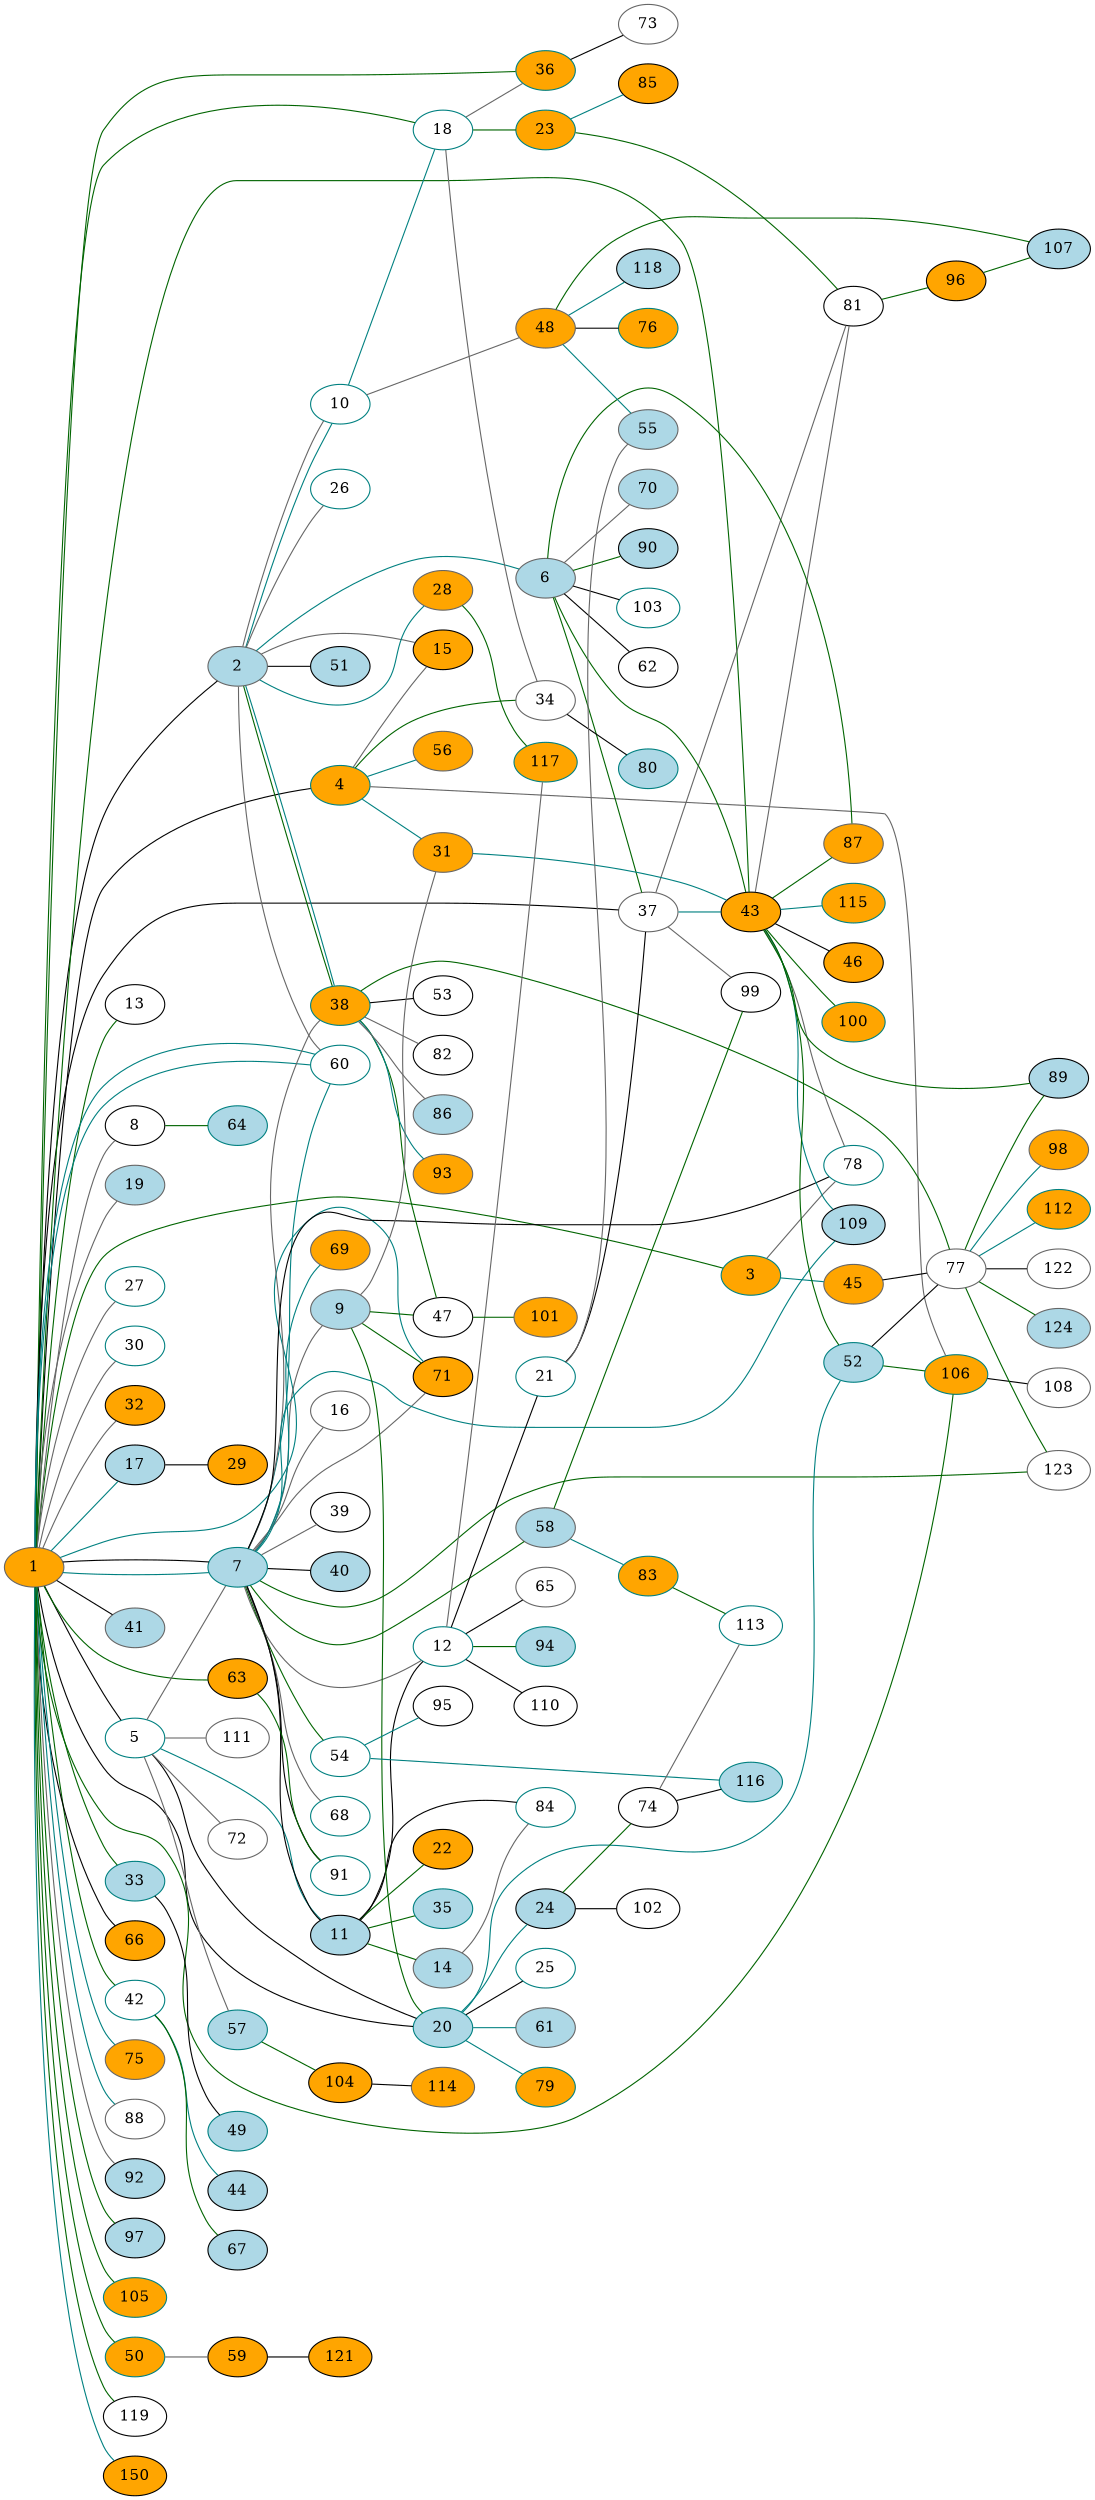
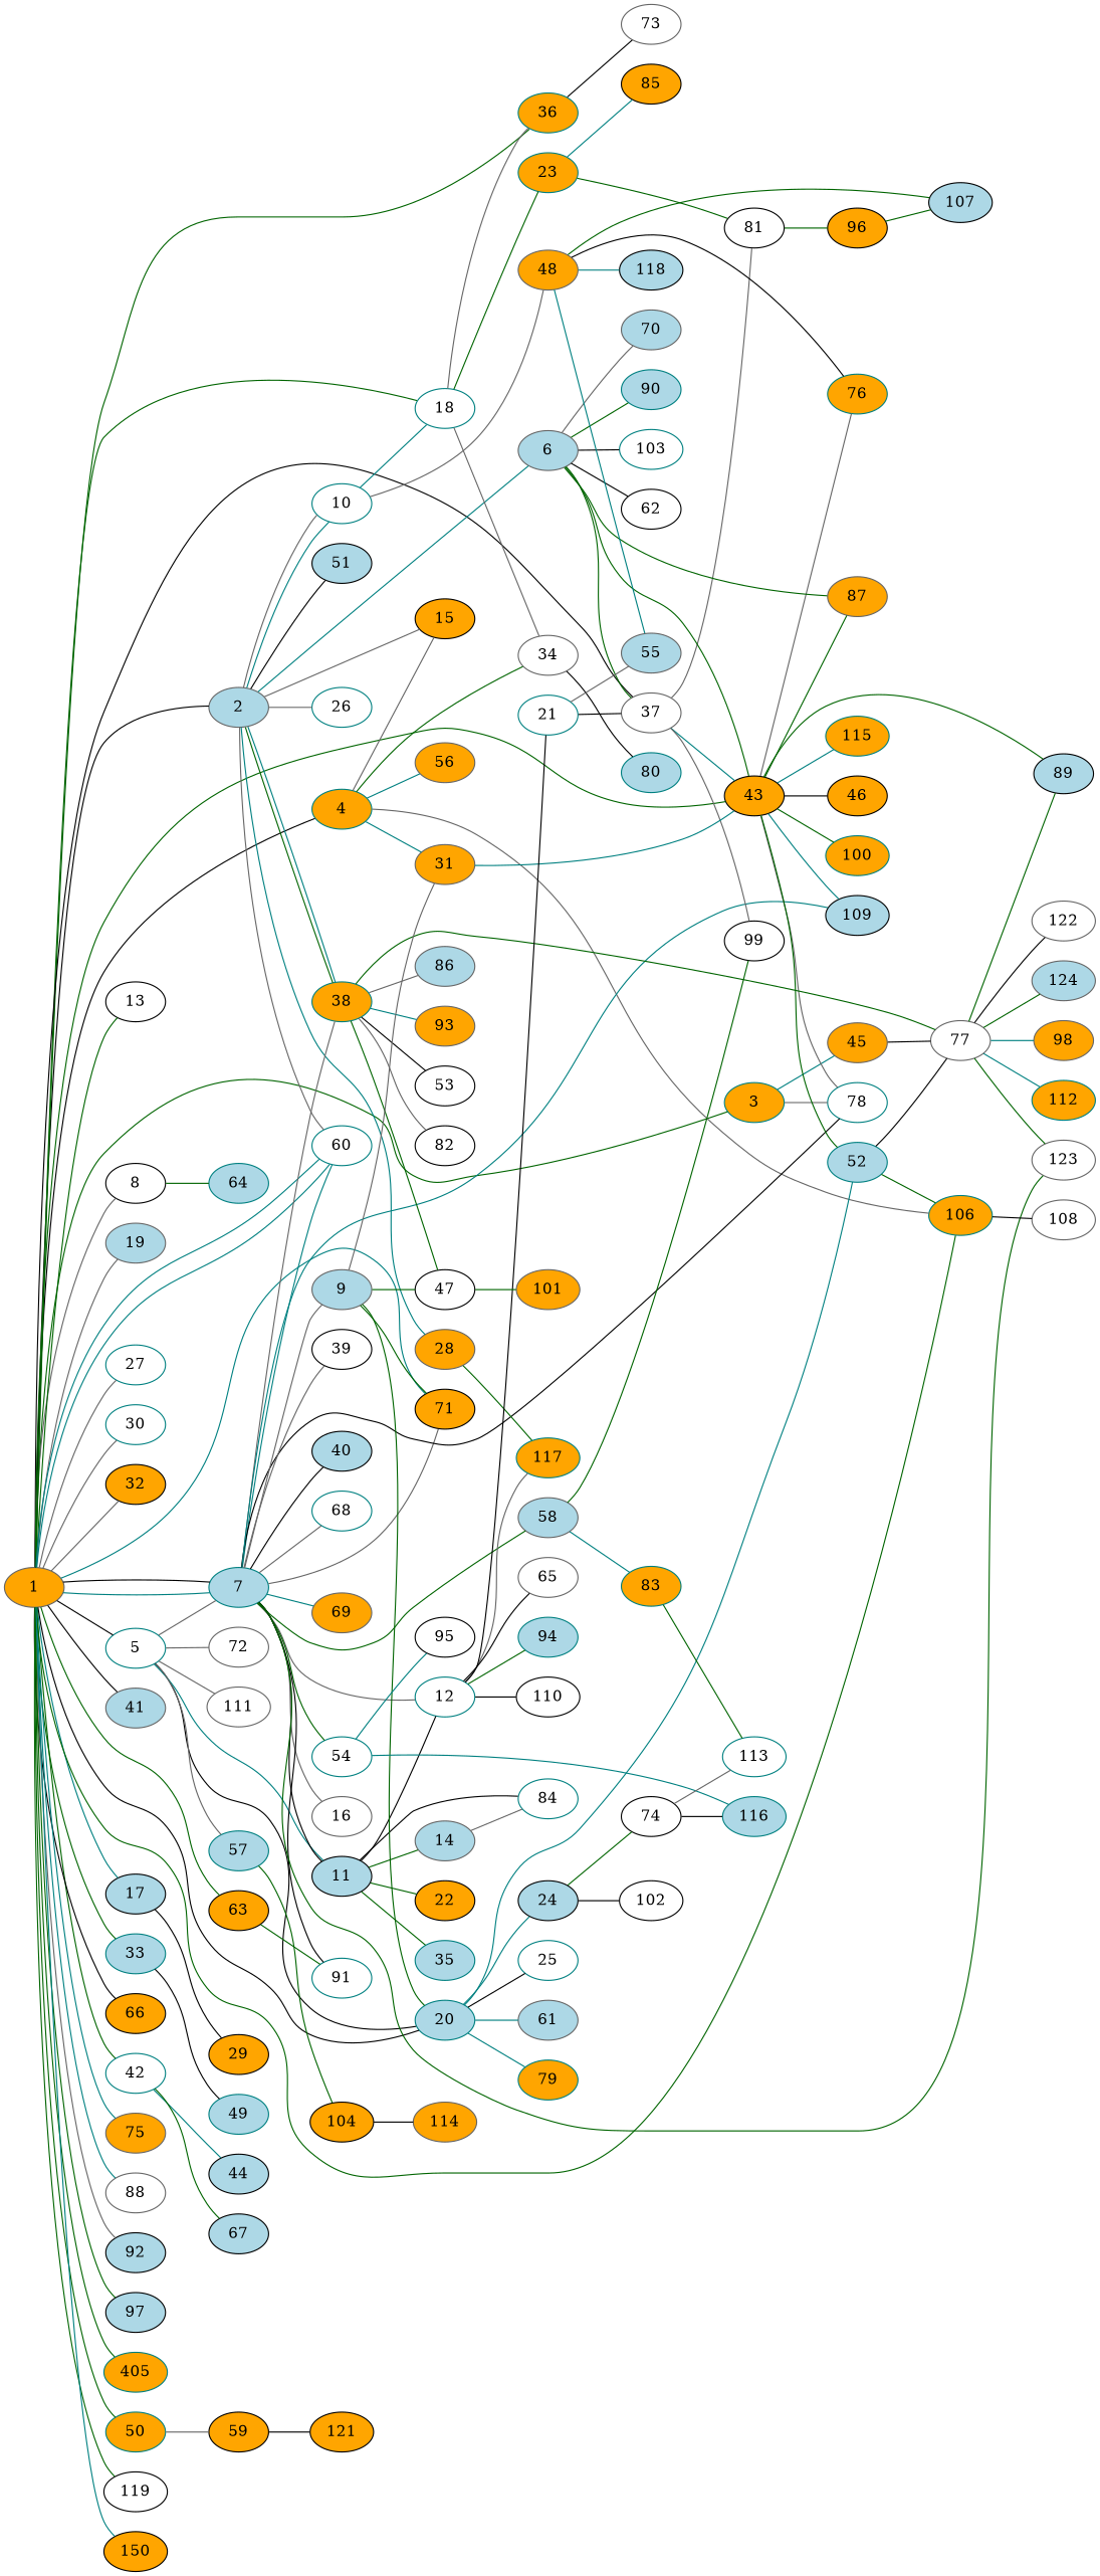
  graph {
    rankdir=LR
    node [color=teal fillcolor=white style=filled]
    edge [color=darkgreen]
    1 [color=gray40 fillcolor=orange]
    2 [color=gray40 fillcolor=lightblue]
    3 [fillcolor=orange]
    4 [fillcolor=orange]
    5
    7 [fillcolor=lightblue]
    8 [color=black]
    13 [color=black]
    17 [color=black fillcolor=lightblue]
    18
    19 [color=gray40 fillcolor=lightblue]
    20 [fillcolor=lightblue]
    27
    30
    32 [color=black fillcolor=orange]
    33 [fillcolor=lightblue]
    36 [fillcolor=orange]
    37 [color=gray40]
    41 [color=gray40 fillcolor=lightblue]
    42
    43 [color=black fillcolor=orange]
    50 [fillcolor=orange]
    60
    63 [color=black fillcolor=orange]
    66 [color=black fillcolor=orange]
    71 [color=black fillcolor=orange]
    75 [color=gray40 fillcolor=orange]
    88 [color=gray40]
    92 [color=black fillcolor=lightblue]
    97 [color=black fillcolor=lightblue]
-   105 [fillcolor=orange]
+   105 [fillcolor=orange label=405]
    106 [fillcolor=orange]
    119 [color=black]
    n34 [color=black fillcolor=orange label=150]
    6 [color=gray40 fillcolor=lightblue]
    10
    15 [color=black fillcolor=orange]
    26
    28 [color=gray40 fillcolor=orange]
    38 [fillcolor=orange]
    51 [color=black fillcolor=lightblue]
    45 [color=gray40 fillcolor=orange]
    78
    31 [color=gray40 fillcolor=orange]
    34 [color=gray40]
    56 [color=gray40 fillcolor=orange]
    11 [color=black fillcolor=lightblue]
    57 [fillcolor=lightblue]
    72 [color=gray40]
    111 [color=gray40]
    9 [color=gray40 fillcolor=lightblue]
    12
    16 [color=gray40]
    39 [color=black]
    40 [color=black fillcolor=lightblue]
    54
    58 [color=gray40 fillcolor=lightblue]
    68
    69 [color=gray40 fillcolor=orange]
    91
    109 [color=black fillcolor=lightblue]
    123 [color=gray40]
    64 [fillcolor=lightblue]
    29 [color=black fillcolor=orange]
    23 [fillcolor=orange]
    24 [color=black fillcolor=lightblue]
    25
    52 [fillcolor=lightblue]
    61 [color=gray40 fillcolor=lightblue]
    79 [fillcolor=orange]
    49 [fillcolor=lightblue]
    73 [color=gray40]
    81 [color=black]
    99 [color=black]
    44 [color=black fillcolor=lightblue]
    67 [color=black fillcolor=lightblue]
    87 [color=gray40 fillcolor=orange]
    46 [color=black fillcolor=orange]
    89 [color=black fillcolor=lightblue]
    100 [fillcolor=orange]
    115 [fillcolor=orange]
    59 [color=black fillcolor=orange]
    108 [color=gray40]
    62 [color=black]
    70 [color=gray40 fillcolor=lightblue]
-   90 [color=black fillcolor=lightblue]
+   90 [fillcolor=lightblue]
    103
    48 [color=gray40 fillcolor=orange]
    117 [fillcolor=orange]
    47 [color=black]
    93 [color=gray40 fillcolor=orange]
    53 [color=black]
    77 [color=gray40]
    82 [color=black]
    86 [color=gray40 fillcolor=lightblue]
    80 [fillcolor=lightblue]
    14 [color=gray40 fillcolor=lightblue]
    22 [color=black fillcolor=orange]
    35 [fillcolor=lightblue]
    84
    104 [color=black fillcolor=orange]
    21
    65 [color=gray40]
    94 [fillcolor=lightblue]
    110 [color=black]
    95 [color=black]
    116 [fillcolor=lightblue]
    83 [fillcolor=orange]
    101 [color=gray40 fillcolor=orange]
    55 [color=gray40 fillcolor=lightblue]
    76 [fillcolor=orange]
    107 [color=black fillcolor=lightblue]
    118 [color=black fillcolor=lightblue]
    85 [color=black fillcolor=orange]
    74 [color=black]
    102 [color=black]
    96 [color=black fillcolor=orange]
    113
    98 [color=gray40 fillcolor=orange]
    112 [fillcolor=orange]
    122 [color=gray40]
    124 [color=gray40 fillcolor=lightblue]
    121 [color=black fillcolor=orange]
    114 [color=gray40 fillcolor=orange]
    1 -- 2 [color=black]
    1 -- 3
    1 -- 4 [color=black]
    1 -- 5 [color=black]
    1 -- 7 [color=teal]
    1 -- 7 [color=black]
    1 -- 8 [color=gray40]
    1 -- 13
    1 -- 17 [color=teal]
    1 -- 18
    1 -- 19 [color=gray40]
    1 -- 20 [color=black]
    1 -- 27 [color=gray40]
    1 -- 30 [color=gray40]
    1 -- 32 [color=gray40]
    1 -- 33
    1 -- 36
    1 -- 37 [color=black]
    1 -- 41 [color=black]
    1 -- 42
    1 -- 43
    1 -- 50
    1 -- 60 [color=teal]
    1 -- 60 [color=teal]
    1 -- 63
    1 -- 66 [color=black]
    1 -- 71 [color=teal]
    1 -- 75 [color=teal]
    1 -- 88 [color=teal]
    1 -- 92 [color=gray40]
    1 -- 97
    1 -- 105
    1 -- 106
    1 -- 119
    1 -- n34 [color=teal]
    2 -- 60 [color=gray40]
    2 -- 6 [color=teal]
    2 -- 10 [color=teal]
    2 -- 10 [color=gray40]
    2 -- 15 [color=gray40]
    2 -- 26 [color=gray40]
    2 -- 28 [color=teal]
    2 -- 38
    2 -- 38 [color=teal]
    2 -- 51 [color=black]
    3 -- 45 [color=teal]
    3 -- 78 [color=gray40]
    4 -- 106 [color=gray40]
    4 -- 15 [color=gray40]
    4 -- 31 [color=teal]
    4 -- 34
    4 -- 56 [color=teal]
    5 -- 7 [color=gray40]
    5 -- 20 [color=black]
    5 -- 11 [color=teal]
    5 -- 57 [color=gray40]
    5 -- 72 [color=gray40]
    5 -- 111 [color=gray40]
    7 -- 60 [color=teal]
    7 -- 71 [color=gray40]
    7 -- 38 [color=gray40]
    7 -- 78 [color=black]
    7 -- 11 [color=black]
    7 -- 9 [color=gray40]
    7 -- 12 [color=gray40]
    7 -- 16 [color=gray40]
    7 -- 39 [color=gray40]
    7 -- 40 [color=black]
    7 -- 54
    7 -- 58
    7 -- 68 [color=gray40]
    7 -- 69 [color=teal]
    7 -- 91 [color=black]
    7 -- 109 [color=teal]
    7 -- 123
    8 -- 64
    17 -- 29 [color=black]
    18 -- 36 [color=gray40]
    18 -- 34 [color=gray40]
    18 -- 23
    20 -- 24 [color=teal]
    20 -- 25 [color=black]
    20 -- 52 [color=teal]
    20 -- 61 [color=teal]
    20 -- 79 [color=teal]
    33 -- 49 [color=black]
    36 -- 73 [color=black]
    37 -- 43 [color=teal]
    37 -- 81 [color=gray40]
    37 -- 99 [color=gray40]
    42 -- 44 [color=teal]
    42 -- 67
    43 -- 78 [color=gray40]
    43 -- 109 [color=teal]
    43 -- 52
-   43 -- 81 [color=gray40]
+   43 -- 76 [color=gray40]
    43 -- 87
    43 -- 46 [color=black]
    43 -- 89
    43 -- 100
    43 -- 115 [color=teal]
    50 -- 59 [color=gray40]
    63 -- 91
    106 -- 108 [color=black]
    6 -- 37
    6 -- 43
    6 -- 87
    6 -- 62 [color=black]
    6 -- 70 [color=gray40]
    6 -- 90
    6 -- 103 [color=black]
    10 -- 18 [color=teal]
    10 -- 48 [color=gray40]
    28 -- 117
    38 -- 47
    38 -- 93 [color=teal]
    38 -- 53 [color=black]
    38 -- 77
    38 -- 82 [color=gray40]
    38 -- 86 [color=gray40]
    45 -- 77 [color=black]
    31 -- 43 [color=teal]
    34 -- 80 [color=black]
    11 -- 12 [color=black]
    11 -- 14
    11 -- 22
    11 -- 35
    11 -- 84 [color=black]
    57 -- 104
    9 -- 20
    9 -- 71
    9 -- 31 [color=gray40]
    9 -- 47
    12 -- 117 [color=gray40]
    12 -- 21 [color=black]
    12 -- 65 [color=black]
    12 -- 94
    12 -- 110 [color=black]
    54 -- 95 [color=teal]
    54 -- 116 [color=teal]
    58 -- 99
    58 -- 83 [color=teal]
    23 -- 81
    23 -- 85 [color=teal]
    24 -- 74
    24 -- 102 [color=black]
    52 -- 106
    52 -- 77 [color=black]
    81 -- 96
    59 -- 121 [color=black]
    48 -- 55 [color=teal]
    48 -- 76 [color=black]
    48 -- 107
    48 -- 118 [color=teal]
    47 -- 101
    77 -- 123
    77 -- 89
    77 -- 98 [color=teal]
    77 -- 112 [color=teal]
    77 -- 122 [color=black]
    77 -- 124
    14 -- 84 [color=gray40]
    104 -- 114 [color=black]
    21 -- 37 [color=black]
    21 -- 55 [color=gray40]
    83 -- 113
    74 -- 116 [color=black]
    74 -- 113 [color=gray40]
    96 -- 107
  }
